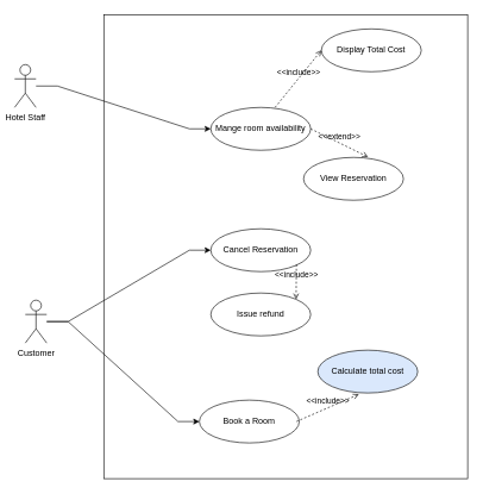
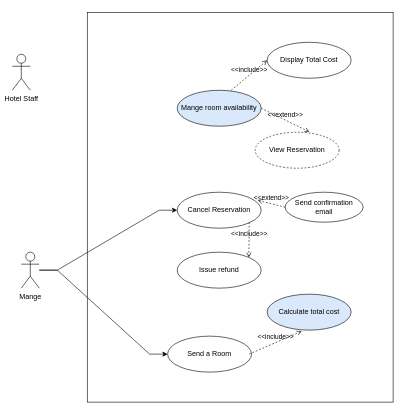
  <mxCell id="0" />
  <mxCell id="1" parent="0" />
  <mxCell id="2" value="" style="rounded=0;whiteSpace=wrap;html=1;" vertex="1" parent="1"><mxGeometry x="145" y="20" width="510" height="650" as="geometry" /></mxCell>
- <mxCell id="3" value="Mange room availability" style="ellipse;whiteSpace=wrap;html=1;" vertex="1" parent="1"><mxGeometry x="295" y="150" width="140" height="60" as="geometry" /></mxCell>
- <mxCell id="4" value="View Reservation" style="ellipse;whiteSpace=wrap;html=1;" vertex="1" parent="1"><mxGeometry x="425" y="220" width="140" height="60" as="geometry" /></mxCell>
+ <mxCell id="3" value="Mange room availability" style="ellipse;whiteSpace=wrap;html=1;fillColor=#dae8fc;" vertex="1" parent="1"><mxGeometry x="295" y="150" width="140" height="60" as="geometry" /></mxCell>
+ <mxCell id="4" value="View Reservation" style="ellipse;whiteSpace=wrap;html=1;dashed=1;" vertex="1" parent="1"><mxGeometry x="425" y="220" width="140" height="60" as="geometry" /></mxCell>
  <mxCell id="5" value="Cancel Reservation" style="ellipse;whiteSpace=wrap;html=1;" vertex="1" parent="1"><mxGeometry x="295" y="320" width="140" height="60" as="geometry" /></mxCell>
- <mxCell id="6" value="Book a Room" style="ellipse;whiteSpace=wrap;html=1;" vertex="1" parent="1"><mxGeometry x="279" y="560" width="140" height="60" as="geometry" /></mxCell>
- <mxCell id="8" value="Issue refund" style="ellipse;whiteSpace=wrap;html=1;" vertex="1" parent="1"><mxGeometry x="295" y="410" width="140" height="60" as="geometry" /></mxCell>
+ <mxCell id="6" value="Send a Room" style="ellipse;whiteSpace=wrap;html=1;" vertex="1" parent="1"><mxGeometry x="279" y="560" width="140" height="60" as="geometry" /></mxCell>
+ <mxCell id="7" value="Send confirmation email" style="ellipse;whiteSpace=wrap;html=1;" vertex="1" parent="1"><mxGeometry x="475" y="320" width="130" height="50" as="geometry" /></mxCell>
+ <mxCell id="8" value="Issue refund" style="ellipse;whiteSpace=wrap;html=1;" vertex="1" parent="1"><mxGeometry x="295" y="420" width="140" height="60" as="geometry" /></mxCell>
  <mxCell id="9" value="Calculate total cost" style="ellipse;whiteSpace=wrap;html=1;fillColor=#dae8fc;" vertex="1" parent="1"><mxGeometry x="445" y="490" width="140" height="60" as="geometry" /></mxCell>
  <mxCell id="10" value="&amp;lt;&amp;lt;extend&amp;gt;&amp;gt;" style="html=1;verticalAlign=bottom;labelBackgroundColor=none;endArrow=open;endFill=0;dashed=1;rounded=0;entryX=0.646;entryY=-0.01;entryDx=0;entryDy=0;entryPerimeter=0;" edge="1" parent="1" target="4"><mxGeometry width="160" relative="1" as="geometry"><mxPoint x="435" y="180" as="sourcePoint" /><mxPoint x="595" y="180" as="targetPoint" /></mxGeometry></mxCell>
+ <mxCell id="11" value="&amp;lt;&amp;lt;extend&amp;gt;&amp;gt;" style="html=1;verticalAlign=bottom;labelBackgroundColor=none;endArrow=open;endFill=0;dashed=1;rounded=0;entryX=0.957;entryY=0.223;entryDx=0;entryDy=0;entryPerimeter=0;exitX=0;exitY=0.5;exitDx=0;exitDy=0;" edge="1" parent="1" source="7" target="5"><mxGeometry x="-0.008" width="160" relative="1" as="geometry"><mxPoint x="435" y="340" as="sourcePoint" /><mxPoint x="595" y="340" as="targetPoint" /><mxPoint as="offset" /></mxGeometry></mxCell>
  <mxCell id="12" style="edgeStyle=entityRelationEdgeStyle;rounded=0;orthogonalLoop=1;jettySize=auto;html=1;entryX=0;entryY=0.5;entryDx=0;entryDy=0;" edge="1" parent="1" source="14" target="5"><mxGeometry relative="1" as="geometry" /></mxCell>
  <mxCell id="13" style="edgeStyle=entityRelationEdgeStyle;rounded=0;orthogonalLoop=1;jettySize=auto;html=1;entryX=0;entryY=0.5;entryDx=0;entryDy=0;" edge="1" parent="1" source="14" target="6"><mxGeometry relative="1" as="geometry" /></mxCell>
- <mxCell id="14" value="Customer" style="shape=umlActor;verticalLabelPosition=bottom;verticalAlign=top;html=1;outlineConnect=0;" vertex="1" parent="1"><mxGeometry x="35" y="420" width="30" height="60" as="geometry" /></mxCell>
+ <mxCell id="14" value="Mange" style="shape=umlActor;verticalLabelPosition=bottom;verticalAlign=top;html=1;outlineConnect=0;" vertex="1" parent="1"><mxGeometry x="35" y="420" width="30" height="60" as="geometry" /></mxCell>
  <mxCell id="15" value="&amp;lt;&amp;lt;include&amp;gt;&amp;gt;" style="html=1;verticalAlign=bottom;labelBackgroundColor=none;endArrow=open;endFill=0;dashed=1;rounded=0;entryX=1;entryY=0;entryDx=0;entryDy=0;" edge="1" parent="1" target="8"><mxGeometry width="160" relative="1" as="geometry"><mxPoint x="415" y="370" as="sourcePoint" /><mxPoint x="575" y="370" as="targetPoint" /></mxGeometry></mxCell>
  <mxCell id="16" value="&amp;lt;&amp;lt;include&amp;gt;&amp;gt;" style="html=1;verticalAlign=bottom;labelBackgroundColor=none;endArrow=open;endFill=0;dashed=1;rounded=0;entryX=0.411;entryY=1.03;entryDx=0;entryDy=0;entryPerimeter=0;" edge="1" parent="1" target="9"><mxGeometry width="160" relative="1" as="geometry"><mxPoint x="415" y="590" as="sourcePoint" /><mxPoint x="575" y="590" as="targetPoint" /></mxGeometry></mxCell>
- <mxCell id="17" value="Display Total Cost" style="ellipse;whiteSpace=wrap;html=1;" vertex="1" parent="1"><mxGeometry x="450" y="40" width="140" height="60" as="geometry" /></mxCell>
+ <mxCell id="17" value="Display Total Cost" style="ellipse;whiteSpace=wrap;html=1;" vertex="1" parent="1"><mxGeometry x="445" y="70" width="140" height="60" as="geometry" /></mxCell>
  <mxCell id="18" value="&amp;lt;&amp;lt;include&amp;gt;&amp;gt;" style="html=1;verticalAlign=bottom;labelBackgroundColor=none;endArrow=open;endFill=0;dashed=1;rounded=0;entryX=0;entryY=0.5;entryDx=0;entryDy=0;" edge="1" parent="1" target="17"><mxGeometry width="160" relative="1" as="geometry"><mxPoint x="385" y="150" as="sourcePoint" /><mxPoint x="545" y="150" as="targetPoint" /></mxGeometry></mxCell>
  <mxCell id="19" value="Hotel Staff" style="shape=umlActor;verticalLabelPosition=bottom;verticalAlign=top;html=1;outlineConnect=0;" vertex="1" parent="1"><mxGeometry x="20" y="90" width="30" height="60" as="geometry" /></mxCell>
- <mxCell id="20" style="edgeStyle=entityRelationEdgeStyle;rounded=0;orthogonalLoop=1;jettySize=auto;html=1;entryX=0;entryY=0.5;entryDx=0;entryDy=0;" edge="1" parent="1" source="19" target="3"><mxGeometry relative="1" as="geometry" /></mxCell>
